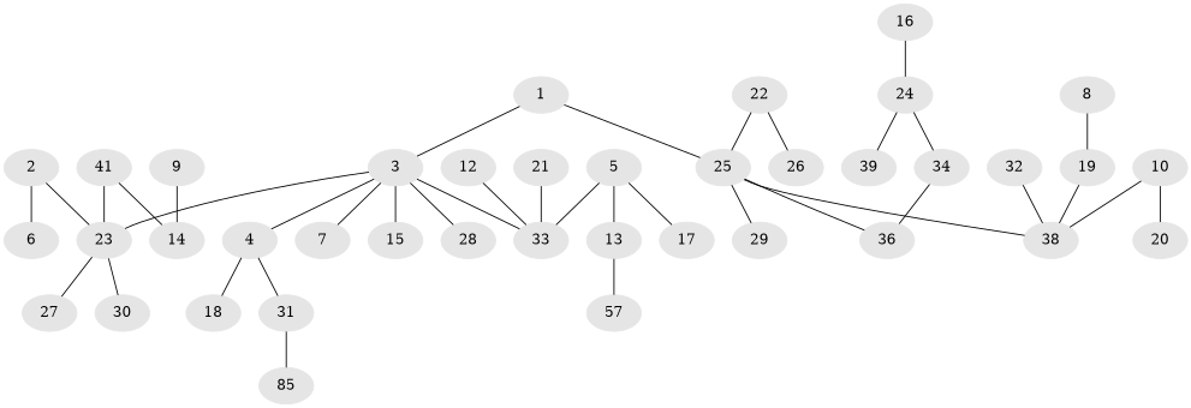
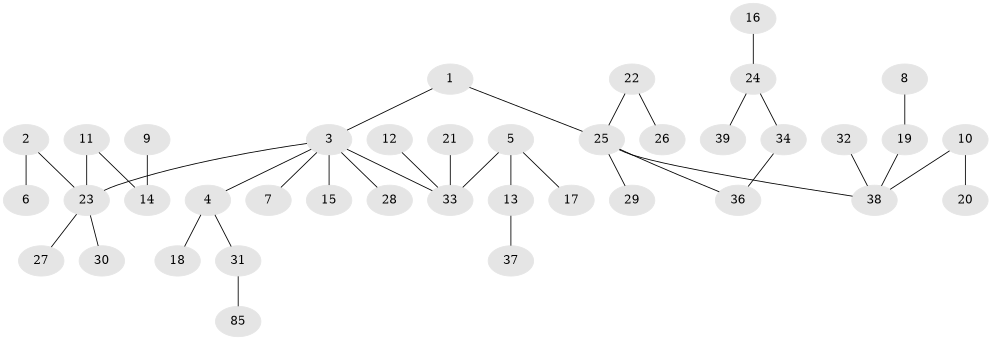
  graph {
    node [color=gray90 style=filled]
    edge [weight=1.0]
    1
    3
    25
    23
    4
    7
    15
    28
    33
    38
    29
    36
    2
    6
    27
    30
    18
    31
    n19 [label=85]
    5
    13
    17
-   37 [label=57]
+   37
    8
    19
    9
    14
    10
    20
-   11 [label=41]
+   11
    12
    16
    24
    34
    39
    21
    22
    26
    32
    1 -- 3
    1 -- 25
    3 -- 23
    3 -- 4
    3 -- 7
    3 -- 15
    3 -- 28
    3 -- 33
    25 -- 38
    25 -- 29
    25 -- 36
    23 -- 27
    23 -- 30
    4 -- 18
    4 -- 31
    2 -- 23
    2 -- 6
    31 -- n19
    5 -- 33
    5 -- 13
    5 -- 17
    13 -- 37
    8 -- 19
    19 -- 38
    9 -- 14
    10 -- 38
    10 -- 20
    11 -- 23
    11 -- 14
    12 -- 33
    16 -- 24
    24 -- 34
    24 -- 39
    34 -- 36
    21 -- 33
    22 -- 25
    22 -- 26
    32 -- 38
  }
